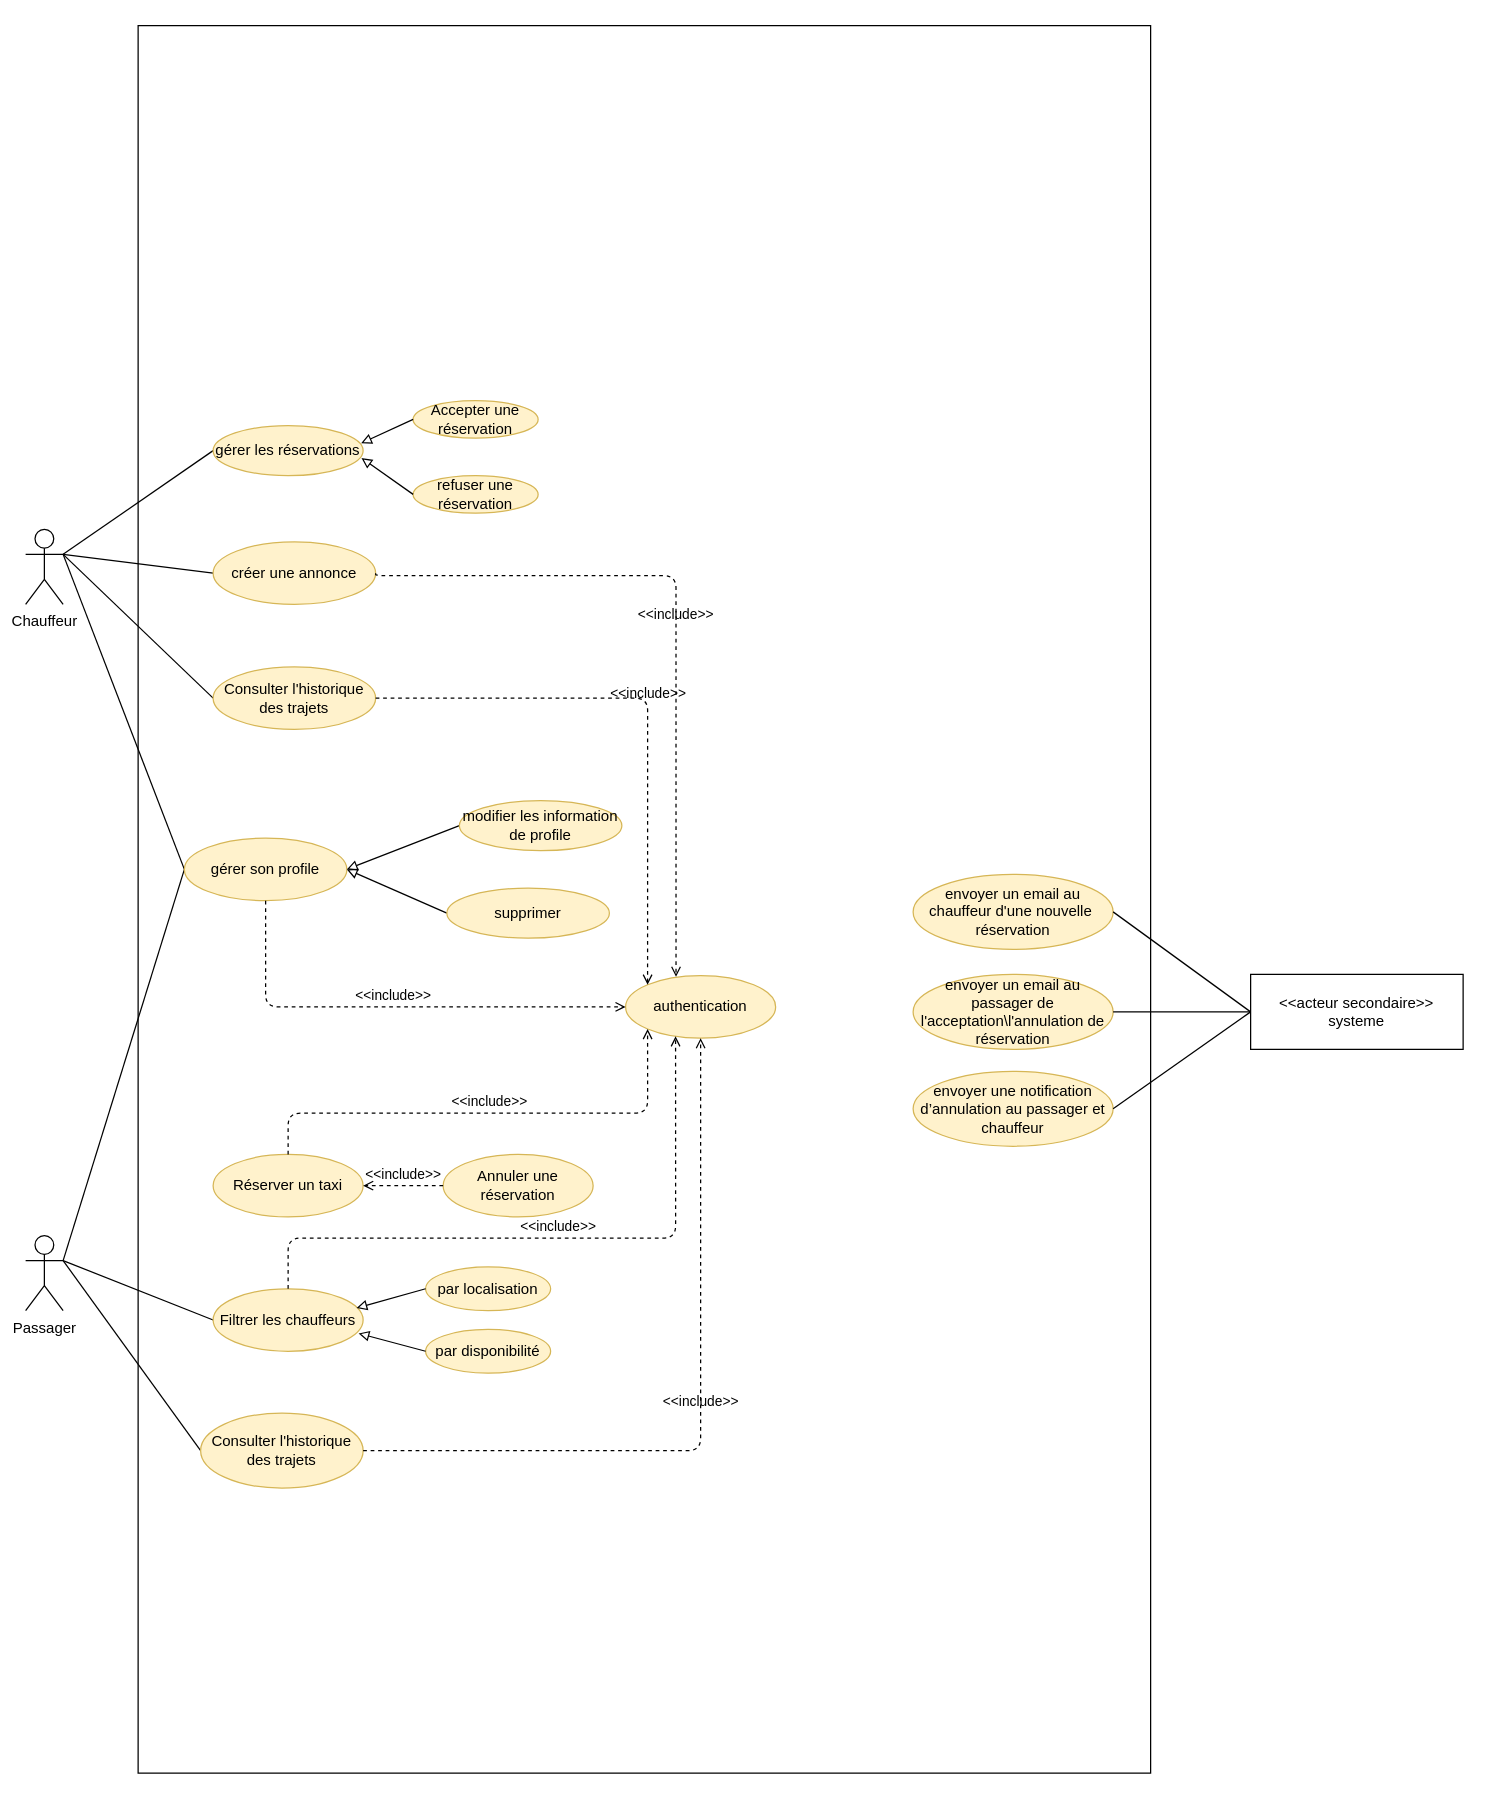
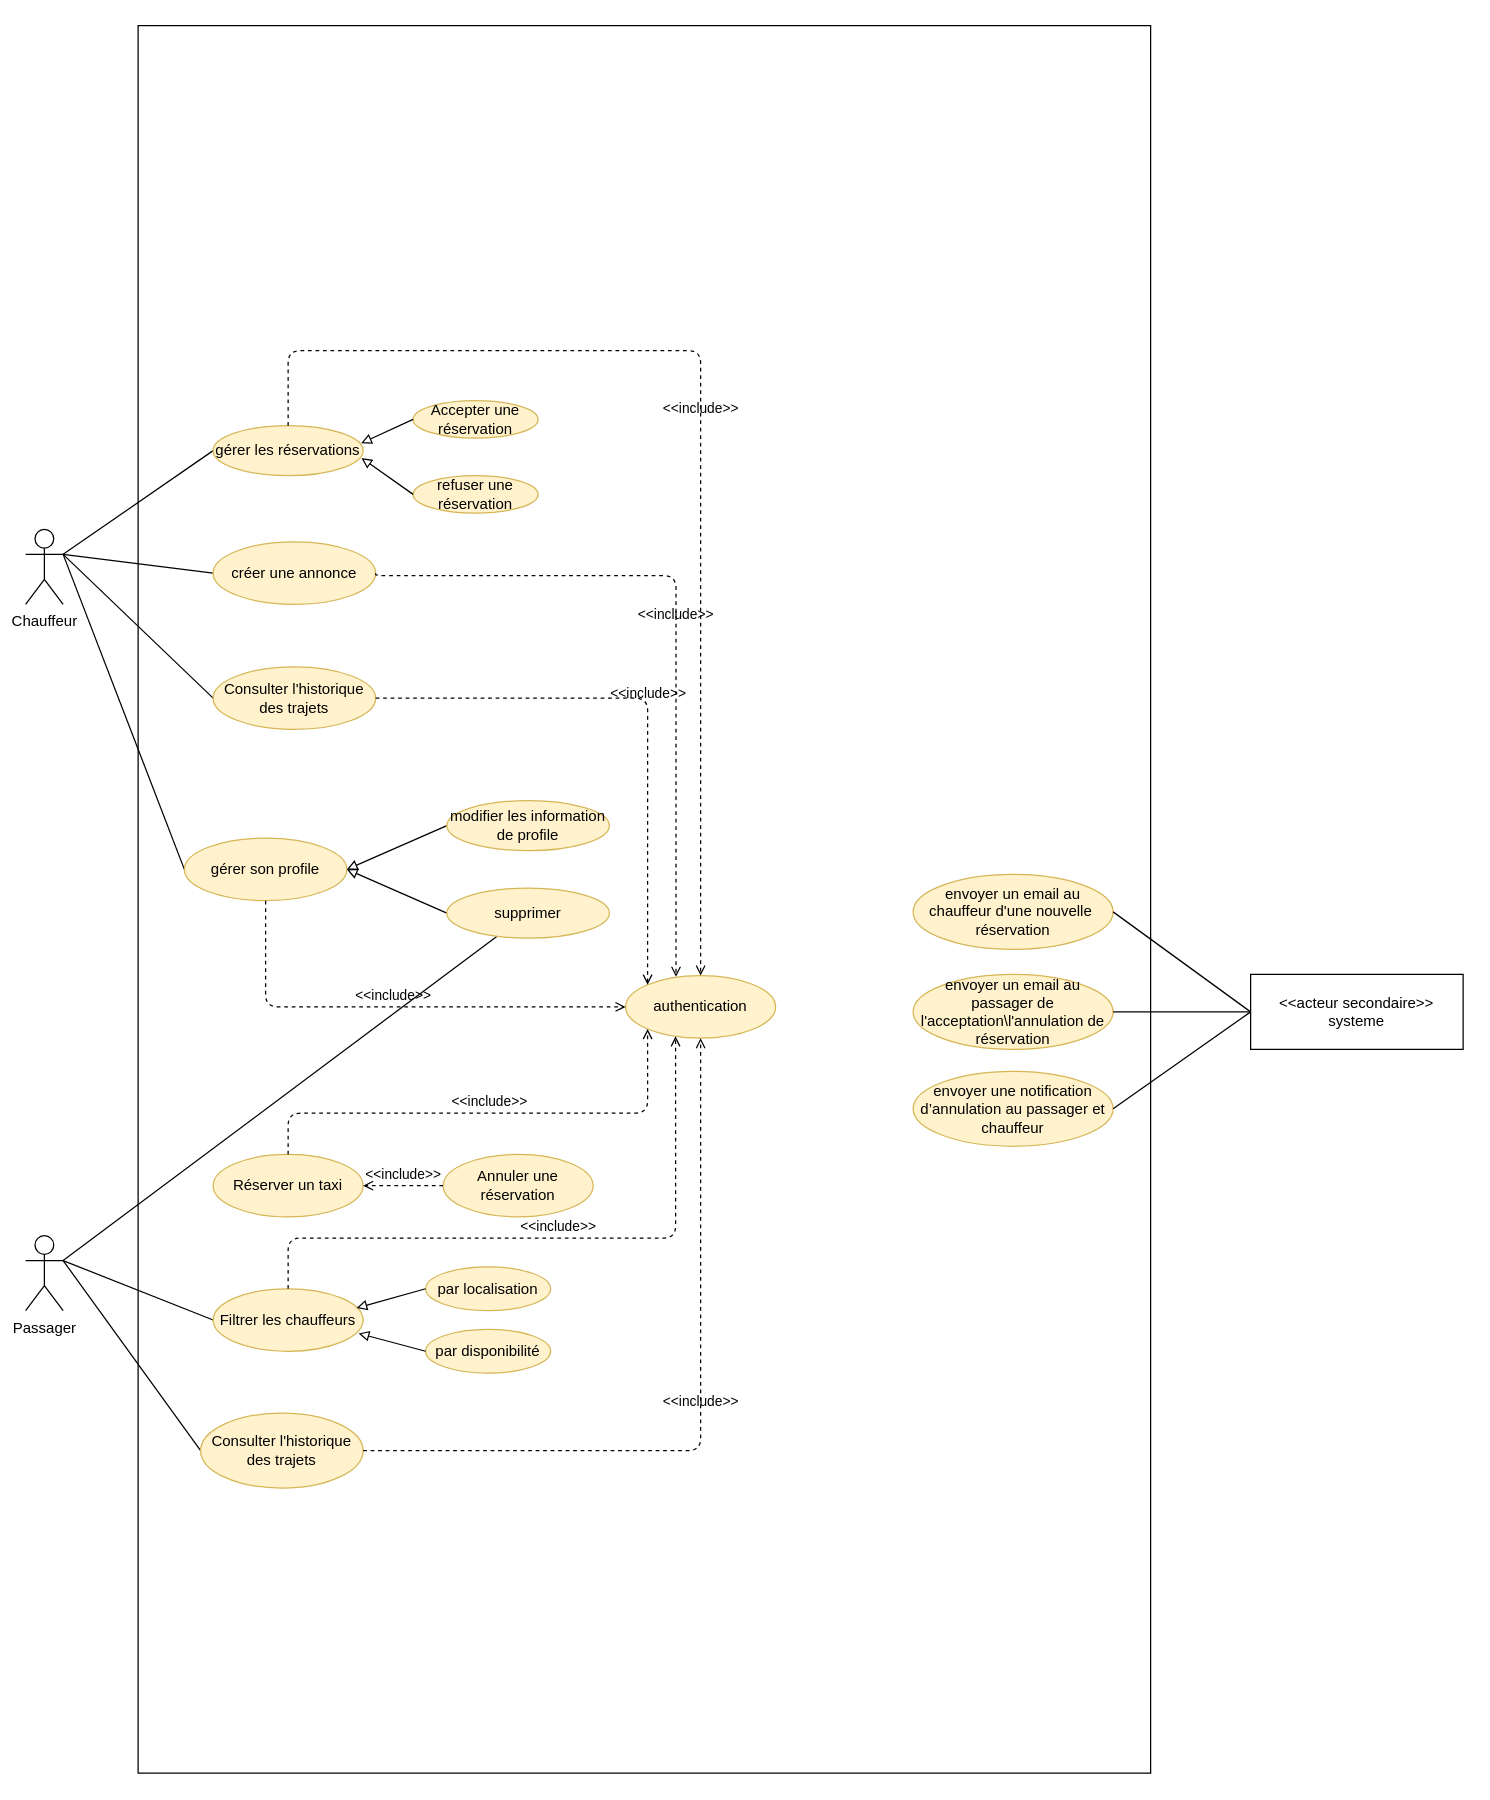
  <mxCell id="0" />
  <mxCell id="1" parent="0" />
  <mxCell id="2" value="" style="rounded=0;whiteSpace=wrap;html=1;" parent="1" vertex="1"><mxGeometry x="110" y="20" width="810" height="1398" as="geometry" /></mxCell>
  <mxCell id="3" style="edgeStyle=none;html=1;exitX=1;exitY=0.333;exitDx=0;exitDy=0;exitPerimeter=0;entryX=0;entryY=0.5;entryDx=0;entryDy=0;endArrow=none;endFill=0;" parent="1" source="7" target="13" edge="1"><mxGeometry relative="1" as="geometry" /></mxCell>
  <mxCell id="4" style="edgeStyle=none;html=1;exitX=1;exitY=0.333;exitDx=0;exitDy=0;exitPerimeter=0;entryX=0;entryY=0.5;entryDx=0;entryDy=0;endArrow=none;endFill=0;" parent="1" source="7" target="26" edge="1"><mxGeometry relative="1" as="geometry" /></mxCell>
  <mxCell id="5" style="edgeStyle=none;html=1;exitX=1;exitY=0.333;exitDx=0;exitDy=0;exitPerimeter=0;entryX=0;entryY=0.5;entryDx=0;entryDy=0;endArrow=none;endFill=0;" parent="1" source="7" target="25" edge="1"><mxGeometry relative="1" as="geometry" /></mxCell>
  <mxCell id="6" style="edgeStyle=none;html=1;exitX=1;exitY=0.333;exitDx=0;exitDy=0;exitPerimeter=0;entryX=0;entryY=0.5;entryDx=0;entryDy=0;endArrow=none;endFill=0;" parent="1" source="7" target="42" edge="1"><mxGeometry relative="1" as="geometry" /></mxCell>
  <mxCell id="7" value="Chauffeur" style="shape=umlActor;verticalLabelPosition=bottom;verticalAlign=top;html=1;outlineConnect=0;" parent="1" vertex="1"><mxGeometry x="20" y="423" width="30" height="60" as="geometry" /></mxCell>
  <mxCell id="8" style="edgeStyle=none;html=1;exitX=1;exitY=0.333;exitDx=0;exitDy=0;exitPerimeter=0;entryX=0;entryY=0.5;entryDx=0;entryDy=0;endArrow=none;endFill=0;" parent="1" source="11" target="16" edge="1"><mxGeometry relative="1" as="geometry" /></mxCell>
  <mxCell id="9" style="edgeStyle=none;html=1;exitX=1;exitY=0.333;exitDx=0;exitDy=0;exitPerimeter=0;entryX=0;entryY=0.5;entryDx=0;entryDy=0;endArrow=none;endFill=0;" parent="1" source="11" target="28" edge="1"><mxGeometry relative="1" as="geometry" /></mxCell>
- <mxCell id="10" style="edgeStyle=none;html=1;exitX=1;exitY=0.333;exitDx=0;exitDy=0;exitPerimeter=0;entryX=0;entryY=0.5;entryDx=0;entryDy=0;endArrow=none;endFill=0;" parent="1" source="11" target="42" edge="1"><mxGeometry relative="1" as="geometry" /></mxCell>
+ <mxCell id="10" style="edgeStyle=none;html=1;exitX=1;exitY=0.333;exitDx=0;exitDy=0;exitPerimeter=0;endArrow=none;endFill=0;" parent="1" source="11" target="46" edge="1"><mxGeometry relative="1" as="geometry" /></mxCell>
  <mxCell id="11" value="Passager" style="shape=umlActor;verticalLabelPosition=bottom;verticalAlign=top;html=1;outlineConnect=0;" parent="1" vertex="1"><mxGeometry x="20" y="988" width="30" height="60" as="geometry" /></mxCell>
  <mxCell id="12" value="Réserver un taxi" style="ellipse;whiteSpace=wrap;html=1;fillColor=#fff2cc;strokeColor=#d6b656;" parent="1" vertex="1"><mxGeometry x="170" y="923" width="120" height="50" as="geometry" /></mxCell>
  <mxCell id="13" value="gérer les&amp;nbsp;réservations" style="ellipse;whiteSpace=wrap;html=1;fillColor=#fff2cc;strokeColor=#d6b656;" parent="1" vertex="1"><mxGeometry x="170" y="340" width="120" height="40" as="geometry" /></mxCell>
  <mxCell id="14" value="Annuler une réservation" style="ellipse;whiteSpace=wrap;html=1;fillColor=#fff2cc;strokeColor=#d6b656;" parent="1" vertex="1"><mxGeometry x="354" y="923" width="120" height="50" as="geometry" /></mxCell>
  <mxCell id="15" value="&amp;lt;&amp;lt;include&amp;gt;&amp;gt;" style="html=1;verticalAlign=bottom;labelBackgroundColor=none;endArrow=open;endFill=0;dashed=1;rounded=0;exitX=0;exitY=0.5;exitDx=0;exitDy=0;entryX=1;entryY=0.5;entryDx=0;entryDy=0;" parent="1" source="14" target="12" edge="1"><mxGeometry width="160" relative="1" as="geometry"><mxPoint x="260" y="963" as="sourcePoint" /><mxPoint x="420" y="963" as="targetPoint" /></mxGeometry></mxCell>
  <mxCell id="16" value="Filtrer les chauffeurs" style="ellipse;whiteSpace=wrap;html=1;fillColor=#fff2cc;strokeColor=#d6b656;" parent="1" vertex="1"><mxGeometry x="170" y="1030.5" width="120" height="50" as="geometry" /></mxCell>
  <mxCell id="17" value="par localisation " style="ellipse;whiteSpace=wrap;html=1;fillColor=#fff2cc;strokeColor=#d6b656;" parent="1" vertex="1"><mxGeometry x="340" y="1013" width="100" height="35" as="geometry" /></mxCell>
  <mxCell id="18" value="par disponibilité " style="ellipse;whiteSpace=wrap;html=1;fillColor=#fff2cc;strokeColor=#d6b656;" parent="1" vertex="1"><mxGeometry x="340" y="1063" width="100" height="35" as="geometry" /></mxCell>
  <mxCell id="19" value="" style="endArrow=block;html=1;rounded=0;entryX=0.97;entryY=0.714;entryDx=0;entryDy=0;entryPerimeter=0;exitX=0;exitY=0.5;exitDx=0;exitDy=0;endFill=0;" parent="1" source="18" target="16" edge="1"><mxGeometry width="50" height="50" relative="1" as="geometry"><mxPoint x="320" y="1080.5" as="sourcePoint" /><mxPoint x="370" y="1030.5" as="targetPoint" /></mxGeometry></mxCell>
  <mxCell id="20" value="" style="endArrow=block;html=1;rounded=0;entryX=0.956;entryY=0.309;entryDx=0;entryDy=0;entryPerimeter=0;exitX=0;exitY=0.5;exitDx=0;exitDy=0;endFill=0;" parent="1" source="17" target="16" edge="1"><mxGeometry width="50" height="50" relative="1" as="geometry"><mxPoint x="350" y="1090.5" as="sourcePoint" /><mxPoint x="297" y="1060.5" as="targetPoint" /></mxGeometry></mxCell>
  <mxCell id="21" value="Accepter une réservation" style="ellipse;whiteSpace=wrap;html=1;fillColor=#fff2cc;strokeColor=#d6b656;" parent="1" vertex="1"><mxGeometry x="330" y="320" width="100" height="30" as="geometry" /></mxCell>
  <mxCell id="22" value=" refuser une réservation" style="ellipse;whiteSpace=wrap;html=1;fillColor=#fff2cc;strokeColor=#d6b656;" parent="1" vertex="1"><mxGeometry x="330" y="380" width="100" height="30" as="geometry" /></mxCell>
  <mxCell id="23" value="" style="endArrow=block;html=1;rounded=0;entryX=0.987;entryY=0.353;entryDx=0;entryDy=0;exitX=0;exitY=0.5;exitDx=0;exitDy=0;endFill=0;entryPerimeter=0;" parent="1" source="21" target="13" edge="1"><mxGeometry width="50" height="50" relative="1" as="geometry"><mxPoint x="354" y="545" as="sourcePoint" /><mxPoint x="299" y="560" as="targetPoint" /></mxGeometry></mxCell>
  <mxCell id="24" value="" style="endArrow=block;html=1;rounded=0;entryX=0.989;entryY=0.648;entryDx=0;entryDy=0;exitX=0;exitY=0.5;exitDx=0;exitDy=0;endFill=0;entryPerimeter=0;" parent="1" source="22" target="13" edge="1"><mxGeometry width="50" height="50" relative="1" as="geometry"><mxPoint x="340" y="360" as="sourcePoint" /><mxPoint x="293" y="380" as="targetPoint" /></mxGeometry></mxCell>
  <mxCell id="25" value="créer une annonce" style="ellipse;whiteSpace=wrap;html=1;fillColor=#fff2cc;strokeColor=#d6b656;" parent="1" vertex="1"><mxGeometry x="170" y="433" width="130" height="50" as="geometry" /></mxCell>
  <mxCell id="26" value="Consulter l'historique des trajets" style="ellipse;whiteSpace=wrap;html=1;fillColor=#fff2cc;strokeColor=#d6b656;" parent="1" vertex="1"><mxGeometry x="170" y="533" width="130" height="50" as="geometry" /></mxCell>
  <mxCell id="27" value="envoyer un email au chauffeur d'&lt;span style=&quot;background-color: transparent; color: light-dark(rgb(0, 0, 0), rgb(255, 255, 255));&quot;&gt;une&amp;nbsp;&lt;/span&gt;nouvelle&amp;nbsp;&lt;div&gt;&lt;span style=&quot;background-color: transparent; color: light-dark(rgb(0, 0, 0), rgb(255, 255, 255));&quot;&gt;réservation&lt;/span&gt;&lt;/div&gt;" style="ellipse;whiteSpace=wrap;html=1;fillColor=#fff2cc;strokeColor=#d6b656;" parent="1" vertex="1"><mxGeometry x="730" y="699" width="160" height="60" as="geometry" /></mxCell>
  <mxCell id="28" value="Consulter l'historique des trajets" style="ellipse;whiteSpace=wrap;html=1;fillColor=#fff2cc;strokeColor=#d6b656;" parent="1" vertex="1"><mxGeometry x="160" y="1130" width="130" height="60" as="geometry" /></mxCell>
  <mxCell id="29" value="authentication" style="ellipse;whiteSpace=wrap;html=1;fillColor=#fff2cc;strokeColor=#d6b656;" parent="1" vertex="1"><mxGeometry x="500" y="780" width="120" height="50" as="geometry" /></mxCell>
  <mxCell id="30" value="envoyer un email au passager de l'acceptation\l'annulation de réservation" style="ellipse;whiteSpace=wrap;html=1;fillColor=#fff2cc;strokeColor=#d6b656;" parent="1" vertex="1"><mxGeometry x="730" y="779" width="160" height="60" as="geometry" /></mxCell>
  <mxCell id="31" value="envoyer une notification d’annulation au passager et chauffeur" style="ellipse;whiteSpace=wrap;html=1;fillColor=#fff2cc;strokeColor=#d6b656;" parent="1" vertex="1"><mxGeometry x="730" y="856.5" width="160" height="60" as="geometry" /></mxCell>
  <mxCell id="32" style="edgeStyle=none;html=1;exitX=0;exitY=0.5;exitDx=0;exitDy=0;entryX=1;entryY=0.5;entryDx=0;entryDy=0;endArrow=none;endFill=0;" parent="1" source="34" target="30" edge="1"><mxGeometry relative="1" as="geometry" /></mxCell>
  <mxCell id="33" style="edgeStyle=none;html=1;exitX=0;exitY=0.5;exitDx=0;exitDy=0;entryX=1;entryY=0.5;entryDx=0;entryDy=0;endArrow=none;endFill=0;" parent="1" source="34" target="27" edge="1"><mxGeometry relative="1" as="geometry" /></mxCell>
  <mxCell id="34" value="&amp;lt;&amp;lt;acteur secondaire&amp;gt;&amp;gt;&lt;div&gt;systeme&lt;/div&gt;" style="rounded=0;whiteSpace=wrap;html=1;" parent="1" vertex="1"><mxGeometry x="1000" y="779" width="170" height="60" as="geometry" /></mxCell>
  <mxCell id="35" style="rounded=0;orthogonalLoop=1;jettySize=auto;html=1;exitX=0;exitY=0.5;exitDx=0;exitDy=0;entryX=1;entryY=0.5;entryDx=0;entryDy=0;endArrow=none;startFill=0;" parent="1" source="34" target="31" edge="1"><mxGeometry relative="1" as="geometry" /></mxCell>
+ <mxCell id="36" value="&amp;lt;&amp;lt;include&amp;gt;&amp;gt;" style="html=1;verticalAlign=bottom;labelBackgroundColor=none;endArrow=open;endFill=0;dashed=1;edgeStyle=orthogonalEdgeStyle;exitX=0.5;exitY=0;exitDx=0;exitDy=0;entryX=0.5;entryY=0;entryDx=0;entryDy=0;" parent="1" source="13" target="29" edge="1"><mxGeometry width="160" relative="1" as="geometry"><mxPoint x="400" y="513" as="sourcePoint" /><mxPoint x="560" y="513" as="targetPoint" /><Array as="points"><mxPoint x="230" y="280" /><mxPoint x="560" y="280" /></Array></mxGeometry></mxCell>
  <mxCell id="37" value="&amp;lt;&amp;lt;include&amp;gt;&amp;gt;" style="html=1;verticalAlign=bottom;labelBackgroundColor=none;endArrow=open;endFill=0;dashed=1;edgeStyle=orthogonalEdgeStyle;exitX=1;exitY=0.5;exitDx=0;exitDy=0;entryX=0.336;entryY=0.02;entryDx=0;entryDy=0;entryPerimeter=0;" parent="1" source="25" target="29" edge="1"><mxGeometry width="160" relative="1" as="geometry"><mxPoint x="300" y="388" as="sourcePoint" /><mxPoint x="591" y="653" as="targetPoint" /><Array as="points"><mxPoint x="300" y="460" /><mxPoint x="540" y="460" /></Array></mxGeometry></mxCell>
  <mxCell id="38" value="&amp;lt;&amp;lt;include&amp;gt;&amp;gt;" style="html=1;verticalAlign=bottom;labelBackgroundColor=none;endArrow=open;endFill=0;dashed=1;edgeStyle=orthogonalEdgeStyle;exitX=1;exitY=0.5;exitDx=0;exitDy=0;entryX=0;entryY=0;entryDx=0;entryDy=0;" parent="1" source="26" target="29" edge="1"><mxGeometry width="160" relative="1" as="geometry"><mxPoint x="310" y="483" as="sourcePoint" /><mxPoint x="550" y="654" as="targetPoint" /><Array as="points" /></mxGeometry></mxCell>
  <mxCell id="39" value="&amp;lt;&amp;lt;include&amp;gt;&amp;gt;" style="html=1;verticalAlign=bottom;labelBackgroundColor=none;endArrow=open;endFill=0;dashed=1;edgeStyle=orthogonalEdgeStyle;exitX=0.5;exitY=0;exitDx=0;exitDy=0;entryX=0;entryY=1;entryDx=0;entryDy=0;" parent="1" source="12" target="29" edge="1"><mxGeometry width="160" relative="1" as="geometry"><mxPoint x="266" y="673" as="sourcePoint" /><mxPoint x="483" y="770" as="targetPoint" /><Array as="points"><mxPoint x="230" y="890" /><mxPoint x="517" y="890" /></Array></mxGeometry></mxCell>
  <mxCell id="40" value="&amp;lt;&amp;lt;include&amp;gt;&amp;gt;" style="html=1;verticalAlign=bottom;labelBackgroundColor=none;endArrow=open;endFill=0;dashed=1;edgeStyle=orthogonalEdgeStyle;exitX=0.5;exitY=0;exitDx=0;exitDy=0;entryX=0.333;entryY=0.97;entryDx=0;entryDy=0;entryPerimeter=0;" parent="1" source="16" target="29" edge="1"><mxGeometry width="160" relative="1" as="geometry"><mxPoint x="240" y="813" as="sourcePoint" /><mxPoint x="540" y="713" as="targetPoint" /><Array as="points"><mxPoint x="230" y="990" /><mxPoint x="540" y="990" /></Array></mxGeometry></mxCell>
  <mxCell id="41" value="&amp;lt;&amp;lt;include&amp;gt;&amp;gt;" style="html=1;verticalAlign=bottom;labelBackgroundColor=none;endArrow=open;endFill=0;dashed=1;edgeStyle=orthogonalEdgeStyle;exitX=1;exitY=0.5;exitDx=0;exitDy=0;entryX=0.5;entryY=1;entryDx=0;entryDy=0;" parent="1" source="28" target="29" edge="1"><mxGeometry width="160" relative="1" as="geometry"><mxPoint x="310" y="1061" as="sourcePoint" /><mxPoint x="576" y="728" as="targetPoint" /><Array as="points"><mxPoint x="560" y="1160" /></Array></mxGeometry></mxCell>
  <mxCell id="42" value="gérer son profile" style="ellipse;whiteSpace=wrap;html=1;fillColor=#fff2cc;strokeColor=#d6b656;" parent="1" vertex="1"><mxGeometry x="147" y="670" width="130" height="50" as="geometry" /></mxCell>
  <mxCell id="43" style="edgeStyle=none;html=1;exitX=0;exitY=0.5;exitDx=0;exitDy=0;entryX=1;entryY=0.5;entryDx=0;entryDy=0;endArrow=block;endFill=0;" parent="1" source="44" target="42" edge="1"><mxGeometry relative="1" as="geometry" /></mxCell>
- <mxCell id="44" value="modifier les information de profile" style="ellipse;whiteSpace=wrap;html=1;fillColor=#fff2cc;strokeColor=#d6b656;" parent="1" vertex="1"><mxGeometry x="367" y="640" width="130" height="40" as="geometry" /></mxCell>
+ <mxCell id="44" value="modifier les information de profile" style="ellipse;whiteSpace=wrap;html=1;fillColor=#fff2cc;strokeColor=#d6b656;" parent="1" vertex="1"><mxGeometry x="357" y="640" width="130" height="40" as="geometry" /></mxCell>
  <mxCell id="45" style="edgeStyle=none;html=1;exitX=0;exitY=0.5;exitDx=0;exitDy=0;entryX=1;entryY=0.5;entryDx=0;entryDy=0;endArrow=block;endFill=0;" parent="1" source="46" target="42" edge="1"><mxGeometry relative="1" as="geometry" /></mxCell>
  <mxCell id="46" value="supprimer" style="ellipse;whiteSpace=wrap;html=1;fillColor=#fff2cc;strokeColor=#d6b656;" parent="1" vertex="1"><mxGeometry x="357" y="710" width="130" height="40" as="geometry" /></mxCell>
  <mxCell id="47" value="&amp;lt;&amp;lt;include&amp;gt;&amp;gt;" style="html=1;verticalAlign=bottom;labelBackgroundColor=none;endArrow=open;endFill=0;dashed=1;edgeStyle=orthogonalEdgeStyle;exitX=0.5;exitY=1;exitDx=0;exitDy=0;entryX=0;entryY=0.5;entryDx=0;entryDy=0;" parent="1" source="42" target="29" edge="1"><mxGeometry width="160" relative="1" as="geometry"><mxPoint x="310" y="583" as="sourcePoint" /><mxPoint x="526" y="798" as="targetPoint" /><Array as="points"><mxPoint x="212" y="805" /></Array></mxGeometry></mxCell>
